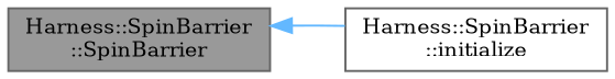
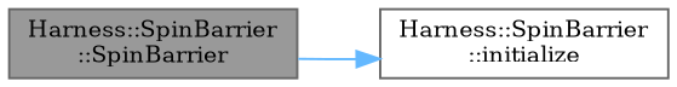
  digraph {
    rankdir=LR
    fontname="DejaVu Serif"
    node [fontname="DejaVu Serif" fontsize=10 shape=box style=filled]
    n1 [color=gray40 fillcolor=grey60 fontcolor=black height=0.2 label="Harness::SpinBarrier\l::SpinBarrier" width=0.4]
    n2 [color=grey40 fillcolor=white height=0.2 label="Harness::SpinBarrier\l::initialize" width=0.4]
-   n2 -> n1 [color=steelblue1 fontname="DejaVu Serif" fontsize=10 labelfontname=Helvetica labelfontsize=10 style=solid]
+   n1 -> n2 [color=steelblue1 fontname="DejaVu Serif" fontsize=10 labelfontname=Helvetica labelfontsize=10 style=solid]
  }
